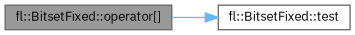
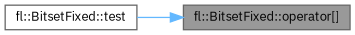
  digraph {
    rankdir=LR
    fontname="IBM Plex Sans"
    node [fontname="IBM Plex Sans" fontsize=10 shape=box style=filled]
    n1 [color=gray40 fillcolor=grey60 fontcolor=black height=0.2 label="fl::BitsetFixed::operator[]" width=0.4]
    n2 [color=grey40 fillcolor=white height=0.2 label="fl::BitsetFixed::test" width=0.4]
-   n1 -> n2 [color=steelblue1 fontname="IBM Plex Sans" fontsize=10 labelfontname=Helvetica labelfontsize=10 style=solid]
+   n2 -> n1 [color=steelblue1 fontname="IBM Plex Sans" fontsize=10 labelfontname=Helvetica labelfontsize=10 style=solid]
  }
